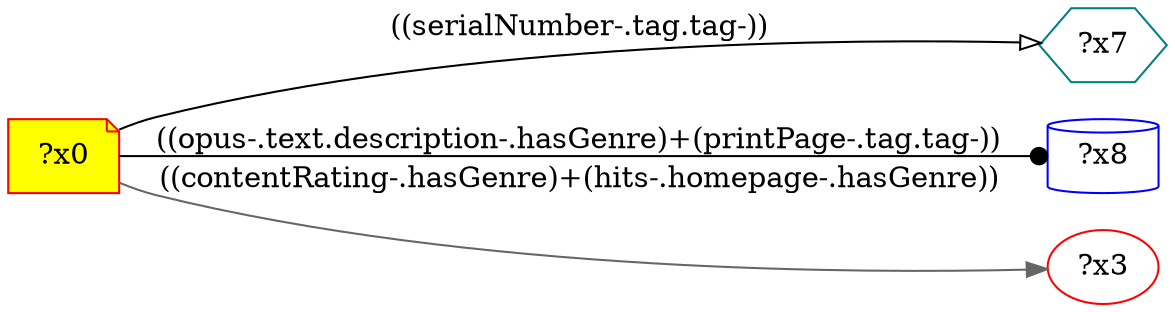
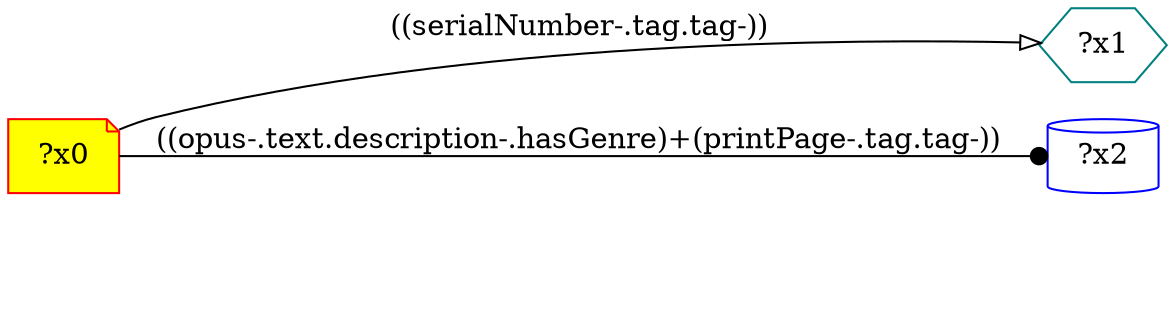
  digraph {
    rankdir=LR
    node [color=red]
    edge [color=black]
    n1 [fillcolor=yellow label="?x0" shape=note style="filled,"]
-   n2 [color=teal label="?x7" shape=hexagon]
-   n3 [color=blue label="?x8" shape=cylinder]
-   n4 [label="?x3" shape=ellipse]
+   n2 [color=teal label="?x1" shape=hexagon]
+   n3 [color=blue label="?x2" shape=cylinder]
    n1 -> n2 [arrowhead=onormal label="((serialNumber-.tag.tag-))"]
    n1 -> n3 [arrowhead=dot label="((opus-.text.description-.hasGenre)+(printPage-.tag.tag-))"]
-   n1 -> n4 [arrowhead=normal color=gray40 label="((contentRating-.hasGenre)+(hits-.homepage-.hasGenre))"]
  }
